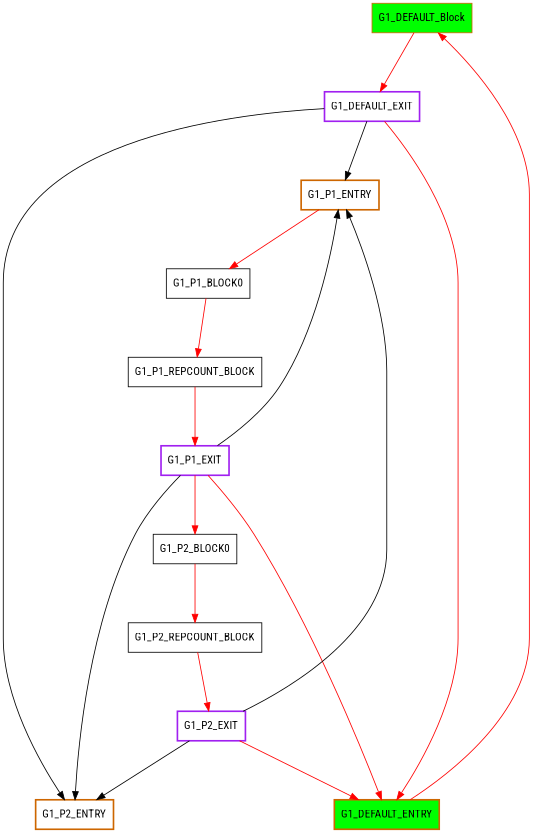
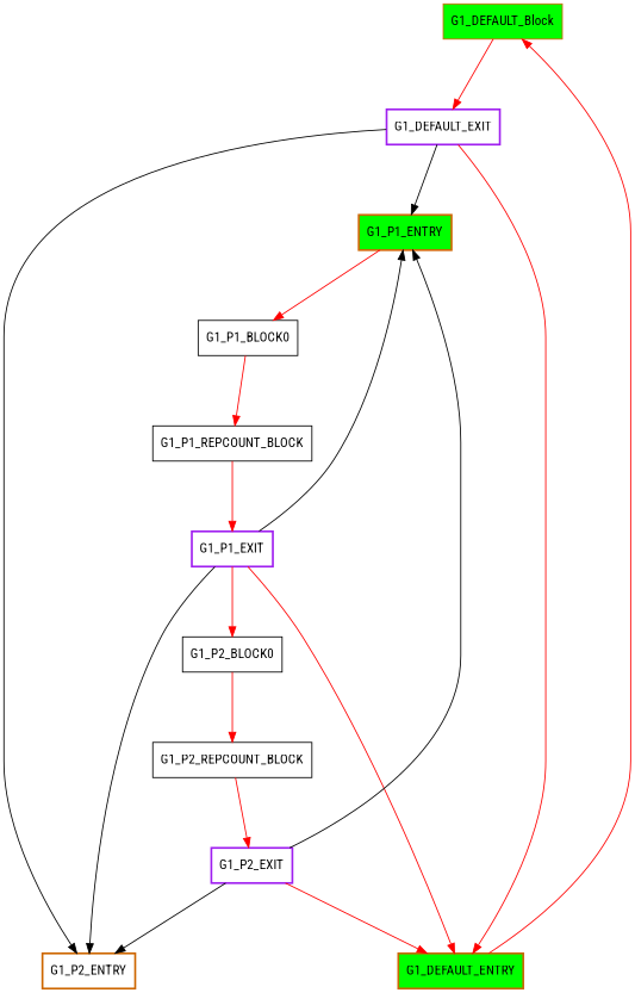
  digraph {
    fontname="Roboto Condensed"
    mindist=1.0
    nodesep=0.6
    rankdir=TB
    ranksep=1.0
    root=Demo
    node [beamproc=undefined bpentry=false bpexit=false color=darkorange3 cpu=0 fillcolor=white flags="0x00002007" fontname="Roboto Condensed" patentry=false patexit=false pattern=G1_P1 qhi=false qil=false qlo=false shape=rectangle style=filled tperiod=100000000 type=block penwidth=2]
    edge [color=red fontname="Roboto Condensed" type=defdst]
    G1_DEFAULT_Block [fillcolor=green flags="0x00000107" pattern=G1_DEFAULT penwidth=""]
    G1_DEFAULT_EXIT [color=purple flags="0x00108007" patexit=true pattern=G1_DEFAULT qlo=true]
    G1_DEFAULT_ENTRY [fillcolor=green flags="0x00002107" patentry=true pattern=G1_DEFAULT]
-   G1_P1_ENTRY [patentry=true]
+   G1_P1_ENTRY [fillcolor=green patentry=true]
    G1_P2_ENTRY [patentry=true pattern=G1_P2]
    G1_P1_BLOCK0 [color=black flags="0x00000007" penwidth=""]
    G1_P1_REPCOUNT_BLOCK [color=black flags="0x00100007" qlo=true tperiod=0 penwidth=""]
    G1_P1_EXIT [color=purple flags="0x00708007" patexit=true qhi=true qil=true qlo=true]
    G1_P2_BLOCK0 [color=black flags="0x00000007" pattern=G1_P2 penwidth=""]
    G1_P2_REPCOUNT_BLOCK [color=black flags="0x00100007" pattern=G1_P2 qlo=true tperiod=0 penwidth=""]
    G1_P2_EXIT [color=purple flags="0x00708007" patexit=true pattern=G1_P2 qhi=true qil=true qlo=true]
    G1_DEFAULT_Block -> G1_DEFAULT_EXIT
    G1_DEFAULT_EXIT -> G1_DEFAULT_ENTRY
    G1_DEFAULT_EXIT -> G1_P1_ENTRY [color=black type=altdst]
    G1_DEFAULT_EXIT -> G1_P2_ENTRY [color=black type=altdst]
    G1_DEFAULT_ENTRY -> G1_DEFAULT_Block
    G1_P1_ENTRY -> G1_P1_BLOCK0
    G1_P1_BLOCK0 -> G1_P1_REPCOUNT_BLOCK
    G1_P1_REPCOUNT_BLOCK -> G1_P1_EXIT
    G1_P1_EXIT -> G1_DEFAULT_ENTRY
    G1_P1_EXIT -> G1_P1_ENTRY [color=black type=altdst]
    G1_P1_EXIT -> G1_P2_ENTRY [color=black type=altdst]
    G1_P1_EXIT -> G1_P2_BLOCK0
    G1_P2_BLOCK0 -> G1_P2_REPCOUNT_BLOCK
    G1_P2_REPCOUNT_BLOCK -> G1_P2_EXIT
    G1_P2_EXIT -> G1_DEFAULT_ENTRY
    G1_P2_EXIT -> G1_P1_ENTRY [color=black type=altdst]
    G1_P2_EXIT -> G1_P2_ENTRY [color=black type=altdst]
  }
